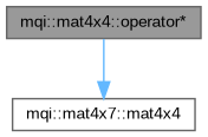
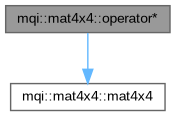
  digraph {
    rankdir=TB
    fontname="Liberation Sans"
    node [fontname="Liberation Sans" fontsize=10 shape=box style=filled]
    n1 [color=gray40 fillcolor=grey60 fontcolor=black height=0.2 label="mqi::mat4x4::operator*" width=0.4]
-   n2 [color=grey40 fillcolor=white height=0.2 label="mqi::mat4x7::mat4x4" width=0.4]
+   n2 [color=grey40 fillcolor=white height=0.2 label="mqi::mat4x4::mat4x4" width=0.4]
    n1 -> n2 [color=steelblue1 fontname="Liberation Sans" fontsize=10 labelfontname=Helvetica labelfontsize=10 style=solid]
  }
